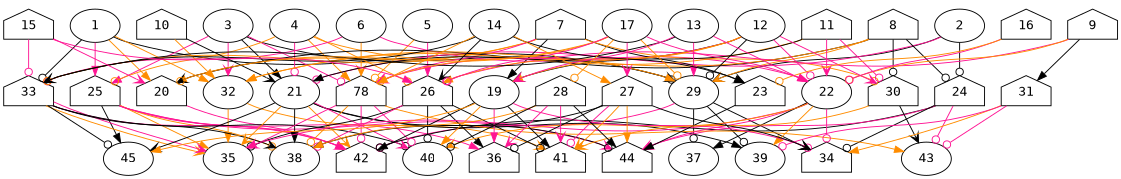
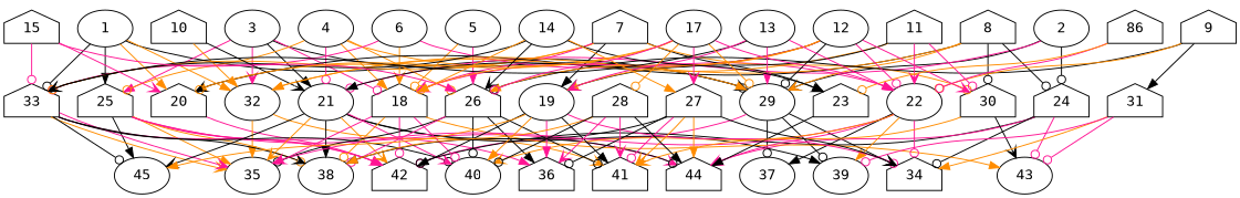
  digraph {
    fontname="DejaVu Sans Mono"
    node [alpha=0.12 fontname="DejaVu Sans Mono" shape=house]
    edge [arrowhead=odot color=deeppink fontname="DejaVu Sans Mono"]
    1 [expect_size=30455808 shape=ellipse]
    20 [alpha=0.17 expect_size=23500800]
    25 [alpha=0.01 expect_size=25816064]
    29 [alpha=0.18 expect_size=20286464 shape=ellipse]
    32 [alpha=0.02 expect_size=24850432 shape=ellipse]
    33 [alpha=0.11 expect_size=6763520]
    42 [alpha=0.17 expect_size=40609792]
    35 [alpha=0.00 expect_size=30294016 shape=ellipse]
    38 [alpha=0.20 expect_size=5351424 shape=ellipse]
    36 [alpha=0.07 expect_size=33658880]
    45 [alpha=0.19 expect_size=23991296 shape=ellipse]
    44 [alpha=0.10 expect_size=22784000]
    34 [alpha=0.01 expect_size=12248064]
    39 [alpha=0.18 expect_size=14142464 shape=ellipse]
    37 [alpha=0.08 expect_size=40820736 shape=ellipse]
    41 [expect_size=36560896]
    40 [alpha=0.04 expect_size=10078208 shape=ellipse]
    2 [alpha=0.19 expect_size=28228608 shape=ellipse]
    21 [alpha=0.20 expect_size=10558464 shape=ellipse]
    24 [alpha=0.08 expect_size=24025088]
    43 [alpha=0.09 expect_size=45159424 shape=ellipse]
    3 [alpha=0.13 expect_size=46516224 shape=ellipse]
-   18 [alpha=0.08 expect_size=33271808 label=78]
+   18 [alpha=0.08 expect_size=33271808]
    4 [alpha=0.08 expect_size=41417728 shape=ellipse]
    26 [alpha=0.03 expect_size=41706496]
    5 [alpha=0.17 expect_size=25186304 shape=ellipse]
    6 [alpha=0.06 expect_size=23720960 shape=ellipse]
    22 [expect_size=43476992 shape=ellipse]
    7 [alpha=0.19 expect_size=6000640]
    19 [alpha=0.05 expect_size=19956736 shape=ellipse]
    23 [alpha=0.02 expect_size=24174592]
    30 [alpha=0.11 expect_size=32118784]
    8 [alpha=0.14 expect_size=44947456]
    9 [alpha=0.02 expect_size=42498048]
    31 [alpha=0.02 expect_size=25235456]
    10 [alpha=0.15 expect_size=48647168]
    11 [alpha=0.14 expect_size=46630912]
    12 [expect_size=28177408 shape=ellipse]
    13 [alpha=0.20 expect_size=25004032 shape=ellipse]
    14 [alpha=0.01 expect_size=8563712 shape=ellipse]
    27 [alpha=0.05 expect_size=39650304]
    15 [alpha=0.07 expect_size=28583936]
-   16 [alpha=0.19 expect_size=22033408]
+   16 [alpha=0.19 expect_size=22033408 label=86]
    28 [alpha=0.04 expect_size=48092160]
    17 [alpha=0.04 expect_size=36360192 shape=ellipse]
    1 -> 20 [arrowhead=normal color=darkorange]
-   1 -> 25 [arrowhead=normal]
+   1 -> 25 [arrowhead=normal color=black]
    1 -> 29 [arrowhead=vee color=black]
    1 -> 32 [arrowhead=normal color=darkorange]
    1 -> 33 [color=black]
    20 -> 42 [arrowhead=normal]
    25 -> 42 [arrowhead=vee]
    25 -> 35 [arrowhead=normal color=darkorange]
    25 -> 38 [color=darkorange]
    25 -> 36 [arrowhead=normal]
    25 -> 45 [arrowhead=normal color=black]
    25 -> 44 [arrowhead=vee]
    29 -> 42
    29 -> 34 [arrowhead=vee color=black]
    29 -> 39 [color=black]
    29 -> 37 [color=black]
    32 -> 35 [arrowhead=normal color=darkorange]
    32 -> 41 [arrowhead=vee color=darkorange]
    33 -> 42 [arrowhead=normal]
    33 -> 35 [arrowhead=vee color=darkorange]
    33 -> 35 [arrowhead=vee]
    33 -> 38 [arrowhead=vee color=black]
    33 -> 45 [color=black]
    33 -> 40 [color=black]
    2 -> 29 [arrowhead=vee color=black]
    2 -> 21
    2 -> 24 [color=black]
    21 -> 42 [arrowhead=vee color=darkorange]
    21 -> 35 [arrowhead=vee color=darkorange]
    21 -> 38 [arrowhead=normal color=black]
    21 -> 45 [arrowhead=vee color=black]
    21 -> 44 [color=black]
    21 -> 39 [arrowhead=normal color=black]
    21 -> 40 [arrowhead=vee]
    24 -> 42 [color=black]
    24 -> 44 [arrowhead=vee]
    24 -> 34 [color=black]
    24 -> 43
    3 -> 25 [arrowhead=normal]
    3 -> 29 [color=black]
    3 -> 32 [arrowhead=vee]
    3 -> 21 [arrowhead=normal color=black]
    3 -> 18
    18 -> 42
    18 -> 35 [arrowhead=vee]
    18 -> 38 [color=darkorange]
    18 -> 40
    18 -> 43 [arrowhead=normal color=darkorange]
    4 -> 25 [color=darkorange]
    4 -> 29 [arrowhead=normal color=darkorange]
    4 -> 21
    4 -> 18 [arrowhead=normal color=darkorange]
    4 -> 26 [color=darkorange]
    26 -> 35 [color=black]
    26 -> 38
    26 -> 36 [arrowhead=normal color=black]
    26 -> 41 [color=black]
    26 -> 40 [color=black]
    5 -> 18 [color=darkorange]
    5 -> 26 [arrowhead=normal]
    6 -> 33
    6 -> 18 [arrowhead=vee color=darkorange]
    6 -> 22 [arrowhead=normal]
    22 -> 35 [arrowhead=normal]
    22 -> 44 [arrowhead=normal]
    22 -> 34
    22 -> 39 [arrowhead=normal color=darkorange]
    22 -> 37 [arrowhead=normal color=black]
    22 -> 40 [arrowhead=vee color=darkorange]
    7 -> 20 [arrowhead=normal color=darkorange]
    7 -> 33 [color=darkorange]
    7 -> 18 [arrowhead=vee]
    7 -> 19 [arrowhead=normal color=black]
    7 -> 23 [arrowhead=normal color=black]
    7 -> 30 [color=darkorange]
    19 -> 42 [arrowhead=normal color=black]
    19 -> 36 [arrowhead=normal]
    19 -> 45 [arrowhead=normal color=darkorange]
    19 -> 34
    19 -> 41 [arrowhead=normal color=black]
    19 -> 40 [arrowhead=normal color=darkorange]
    23 -> 44 [arrowhead=normal color=black]
    30 -> 41 [arrowhead=vee color=darkorange]
    30 -> 43 [arrowhead=vee color=black]
    8 -> 20 [arrowhead=vee color=black]
    8 -> 29 [arrowhead=vee color=darkorange]
    8 -> 32 [arrowhead=normal color=darkorange]
    8 -> 24 [color=black]
    8 -> 30 [color=black]
-   9 -> 26
+   9 -> 26 [color=black]
    9 -> 22 [color=darkorange]
    9 -> 31 [arrowhead=normal color=black]
    31 -> 34 [arrowhead=normal color=darkorange]
    31 -> 39
    31 -> 43
    10 -> 32 [arrowhead=normal color=darkorange]
    10 -> 21 [arrowhead=vee color=black]
    11 -> 32 [arrowhead=normal color=darkorange]
    11 -> 22 [arrowhead=vee]
    11 -> 19 [arrowhead=vee color=black]
    11 -> 30
    12 -> 29 [color=black]
    12 -> 21 [arrowhead=normal color=black]
    12 -> 18 [arrowhead=vee]
    12 -> 26 [arrowhead=normal color=darkorange]
    12 -> 22
    12 -> 19 [arrowhead=normal color=darkorange]
    12 -> 30 [arrowhead=vee]
    13 -> 29 [arrowhead=normal]
    13 -> 33 [arrowhead=vee color=black]
    13 -> 22 [arrowhead=normal]
    13 -> 19 [arrowhead=vee]
    14 -> 33 [arrowhead=vee color=black]
    14 -> 18 [arrowhead=normal color=darkorange]
    14 -> 26 [arrowhead=vee color=black]
    14 -> 23 [arrowhead=vee color=black]
    14 -> 27 [arrowhead=normal color=darkorange]
    27 -> 38 [arrowhead=normal color=black]
    27 -> 36 [color=black]
    27 -> 44 [arrowhead=normal color=darkorange]
    27 -> 34 [arrowhead=vee color=black]
    27 -> 41
    27 -> 41 [arrowhead=vee color=darkorange]
    15 -> 20 [arrowhead=vee]
    15 -> 33
    15 -> 26 [arrowhead=normal]
    16 -> 22
    16 -> 23 [color=darkorange]
    28 -> 38 [arrowhead=normal color=darkorange]
    28 -> 36 [arrowhead=vee]
    28 -> 44 [arrowhead=normal color=black]
    28 -> 41 [arrowhead=vee]
    28 -> 40 [color=black]
    17 -> 20 [color=darkorange]
    17 -> 29 [color=darkorange]
    17 -> 18 [color=darkorange]
    17 -> 26
    17 -> 22 [arrowhead=normal]
    17 -> 27 [arrowhead=vee]
    17 -> 28 [color=darkorange]
  }
